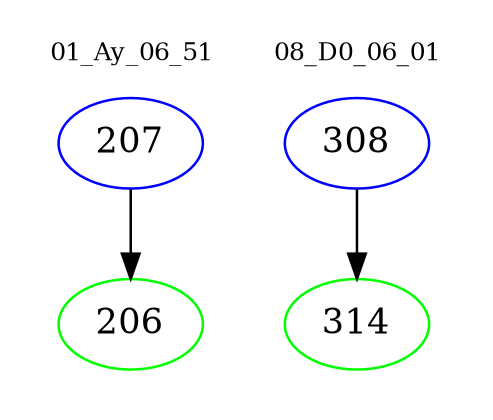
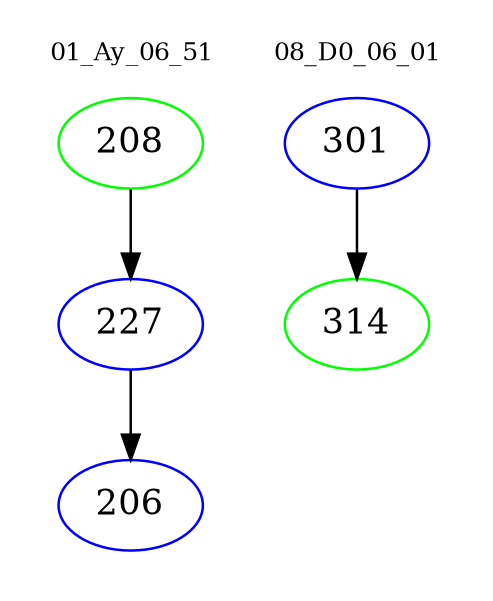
  digraph {
    node [color=green]
    edge [color=black]
-   n2 [color=blue label=207]
-   n3 [label=206]
-   n4 [color=blue label=308]
+   n1 [label=208]
+   n2 [color=blue label=227]
+   n3 [color=blue label=206]
+   n4 [color=blue label=301]
    n5 [label=314]
    subgraph cluster_1 {
      color=white
      fontsize=10
      label="01_Ay_06_51"
+     n1
      n2
      n3
    }
    subgraph cluster_2 {
      color=white
      fontsize=10
      label="08_D0_06_01"
      n4
      n5
    }
+   n1 -> n2
    n2 -> n3
    n4 -> n5
  }
